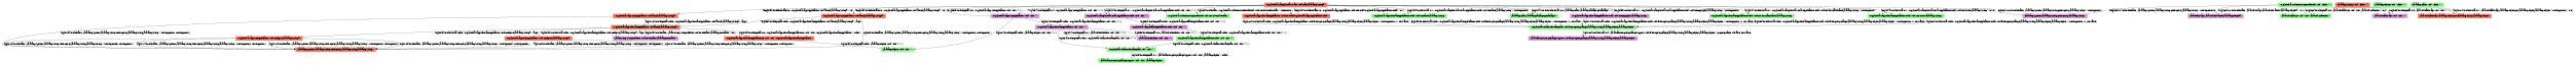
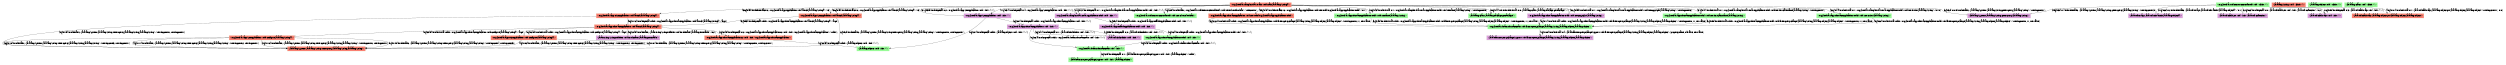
  digraph {
    node [color=".3 .2 1.0" fillcolor=palegreen shape=box style=filled]
    edge [arrowhead=vee]
    n1 [fillcolor=salmon label="<org.jhotdraw.app.OSXApplication: void launch(java.lang.String[])>"]
    n2 [fillcolor=salmon label="<java.lang.System: java.lang.String setProperty(java.lang.String,java.lang.String)>"]
    n3 [fillcolor=salmon label="<org.jhotdraw.app.AbstractApplication: void launch(java.lang.String[])>"]
    n4 [fillcolor=salmon label="<org.jhotdraw.app.OSXApplication: void configure(java.lang.String[])>"]
    n5 [fillcolor=plum label="<javax.swing.SwingUtilities: void invokeLater(java.lang.Runnable)>"]
    n6 [fillcolor=salmon label="<org.jhotdraw.app.AbstractApplication$2: void <init>(org.jhotdraw.app.AbstractApplication)>"]
    n7 [fillcolor=salmon label="<org.jhotdraw.app.SDIApplication: void configure(java.lang.String[])>"]
    n8 [label="<org.jhotdraw.app.AbstractApplicationModel: void <init>()>"]
    n9 [label="<org.jhotdraw.beans.AbstractBean: void <init>()>"]
    n10 [label="<java.beans.PropertyChangeSupport: void <init>(java.lang.Object)>"]
    n11 [fillcolor=plum label="<org.jhotdraw.app.DefaultApplicationModel: void <init>()>"]
    n12 [fillcolor=plum label="<java.util.HashMap: void <init>()>"]
    n13 [label="<org.jhotdraw.app.AbstractApplicationModel: void setName(java.lang.String)>"]
    n14 [label="<org.jhotdraw.beans.AbstractBean: void firePropertyChange(java.lang.String,java.lang.Object,java.lang.Object)>"]
    n15 [fillcolor=plum label="<java.beans.PropertyChangeSupport: void firePropertyChange(java.lang.String,java.lang.Object,java.lang.Object)>"]
    n16 [fillcolor=plum label="<org.jhotdraw.app.AbstractApplicationModel: void setCopyright(java.lang.String)>"]
    n17 [fillcolor=plum label="<org.jhotdraw.app.AbstractApplication: void <init>()>"]
    n18 [fillcolor=plum label="<java.util.LinkedList: void <init>()>"]
    n19 [fillcolor=salmon label="<java.util.HashMap: java.lang.Object put(java.lang.Object,java.lang.Object)>"]
    n20 [fillcolor=salmon label="<org.jhotdraw.app.SDIApplication: void launch(java.lang.String[])>"]
    n21 [fillcolor=salmon label="<java.lang.String: void <clinit>()>"]
    n22 [fillcolor=salmon label="<org.jhotdraw.app.AbstractApplication: void setModel(org.jhotdraw.app.ApplicationModel)>"]
    n23 [fillcolor=plum label="<org.jhotdraw.app.SDIApplication: void <init>()>"]
    n24 [label="<java.lang.Object: void <init>()>"]
    n25 [fillcolor=plum label="<org.jhotdraw.samples.draw.DrawApplicationModel: void <init>()>"]
    n26 [fillcolor=salmon label="<org.jhotdraw.samples.draw.Main: void main(java.lang.String[])>"]
    n27 [label="<org.jhotdraw.util.ResourceBundleUtil: void setVerbose(boolean)>"]
    n28 [label="<org.jhotdraw.app.AbstractApplicationModel: void setVersion(java.lang.String)>"]
    n29 [label="<org.jhotdraw.app.AbstractApplicationModel: void setViewClassName(java.lang.String)>"]
    n30 [label="<java.lang.Class: java.lang.Package getPackage()>"]
    n31 [fillcolor=plum label="<java.lang.System: java.lang.String getProperty(java.lang.String)>"]
    n32 [label="<java.lang.Object: void <clinit>()>"]
    n33 [fillcolor=plum label="<java.util.Arrays: java.util.List asList(java.lang.Object[])>"]
-   n34 [label="<java.util.HashSet: void <init>(java.util.Collection)>"]
+   n34 [fillcolor=plum label="<java.util.HashSet: void <init>(java.util.Collection)>"]
    n35 [label="<java.lang.Class: void <clinit>()>"]
    n36 [label="<org.jhotdraw.util.ResourceBundleUtil: void <clinit>()>"]
    n1 -> n2 [label="[2@L175] invokestatic <java.lang.System: java.lang.String setProperty(java.lang.String,java.lang.String)>(%stringconst0, %stringconst1);"]
    n1 -> n3 [arrowhead=odot label="[3@L176] invokespecial %this.<org.jhotdraw.app.AbstractApplication: void launch(java.lang.String[])>(args);"]
    n3 -> n4 [arrowhead=odot label="[0@L248] invokevirtual %this.<org.jhotdraw.app.AbstractApplication: void configure(java.lang.String[])>(args);"]
    n3 -> n5 [arrowhead=odot label="[3@L249] invokestatic <javax.swing.SwingUtilities: void invokeLater(java.lang.Runnable)>($r2);"]
    n3 -> n6 [label="[2@L249] invokespecial $r2.<org.jhotdraw.app.AbstractApplication$2: void <init>(org.jhotdraw.app.AbstractApplication)>(%this);"]
    n3 -> n7 [arrowhead=odot label="[0@L248] invokevirtual %this.<org.jhotdraw.app.AbstractApplication: void configure(java.lang.String[])>(args);"]
    n4 -> n2 [label="[2@L181] invokestatic <java.lang.System: java.lang.String setProperty(java.lang.String,java.lang.String)>(%stringconst0, %stringconst1);"]
    n4 -> n2 [arrowhead=odot label="[4@L182] invokestatic <java.lang.System: java.lang.String setProperty(java.lang.String,java.lang.String)>(%stringconst2, %stringconst1);"]
    n6 -> n24 [arrowhead=odot label="[1@L249] invokespecial %this.<java.lang.Object: void <init>()>();"]
    n7 -> n2 [label="[6@L118] invokestatic <java.lang.System: java.lang.String setProperty(java.lang.String,java.lang.String)>(%stringconst3, %stringconst1);"]
    n7 -> n2 [arrowhead=odot label="[4@L117] invokestatic <java.lang.System: java.lang.String setProperty(java.lang.String,java.lang.String)>(%stringconst2, %stringconst1);"]
    n7 -> n2 [arrowhead=odot label="[2@L116] invokestatic <java.lang.System: java.lang.String setProperty(java.lang.String,java.lang.String)>(%stringconst0, %stringconst1);"]
    n7 -> n2 [label="[9@L119] invokestatic <java.lang.System: java.lang.String setProperty(java.lang.String,java.lang.String)>(%stringconst4, %stringconst5);"]
    n8 -> n9 [label="[0@L43] invokespecial %this.<org.jhotdraw.beans.AbstractBean: void <init>()>();"]
    n9 -> n10 [arrowhead=odot label="[2@L29] invokespecial $r1.<java.beans.PropertyChangeSupport: void <init>(java.lang.Object)>(%this);"]
    n11 -> n8 [arrowhead=odot label="[0@L64] invokespecial %this.<org.jhotdraw.app.AbstractApplicationModel: void <init>()>();"]
    n13 -> n14 [arrowhead=odot label="[3@L49] invokevirtual %this.<org.jhotdraw.app.AbstractApplicationModel: void firePropertyChange(java.lang.String,java.lang.Object,java.lang.Object)>(%stringconst0, r1, newValue);"]
    n14 -> n15 [label="[1@L108] invokevirtual $r4.<java.beans.PropertyChangeSupport: void firePropertyChange(java.lang.String,java.lang.Object,java.lang.Object)>(propertyName, oldValue, newValue);"]
    n16 -> n14 [label="[3@L71] invokevirtual %this.<org.jhotdraw.app.AbstractApplicationModel: void firePropertyChange(java.lang.String,java.lang.Object,java.lang.Object)>(%stringconst0, r1, newValue);"]
    n17 -> n9 [label="[0@L64] invokespecial %this.<org.jhotdraw.beans.AbstractBean: void <init>()>();"]
    n17 -> n18 [label="[7@L55] invokespecial $r2.<java.util.LinkedList: void <init>()>();"]
    n17 -> n18 [arrowhead=odot label="[2@L47] invokespecial $r1.<java.util.LinkedList: void <init>()>();"]
    n20 -> n2 [arrowhead=odot label="[2@L92] invokestatic <java.lang.System: java.lang.String setProperty(java.lang.String,java.lang.String)>(%stringconst0, %stringconst1);"]
    n20 -> n3 [arrowhead=odot label="[3@L93] invokespecial %this.<org.jhotdraw.app.AbstractApplication: void launch(java.lang.String[])>(args);"]
    n22 -> n14 [arrowhead=odot label="[3@L120] invokevirtual %this.<org.jhotdraw.app.AbstractApplication: void firePropertyChange(java.lang.String,java.lang.Object,java.lang.Object)>(%stringconst0, r1, newValue);"]
    n23 -> n17 [arrowhead=odot label="[0@L87] invokespecial %this.<org.jhotdraw.app.AbstractApplication: void <init>()>();"]
    n23 -> n24 [label="[0@L27] invokespecial %this.<java.lang.Object: void <init>()>();"]
    n25 -> n11 [label="[0@L52] invokespecial %this.<org.jhotdraw.app.DefaultApplicationModel: void <init>()>();"]
    n26 -> n1 [label="[36@L49] invokeinterface r6.<org.jhotdraw.app.Application: void launch(java.lang.String[])>(r3);"]
    n26 -> n13 [label="[26@L43] invokevirtual $r7.<org.jhotdraw.samples.draw.DrawApplicationModel: void setName(java.lang.String)>(%stringconst5);"]
    n26 -> n16 [arrowhead=odot label="[32@L45] invokevirtual $r7.<org.jhotdraw.samples.draw.DrawApplicationModel: void setCopyright(java.lang.String)>(%stringconst6);"]
    n26 -> n20 [label="[36@L49] invokeinterface r6.<org.jhotdraw.app.Application: void launch(java.lang.String[])>(r3);"]
    n26 -> n22 [label="[35@L48] invokeinterface r6.<org.jhotdraw.app.Application: void setModel(org.jhotdraw.app.ApplicationModel)>($r7);"]
    n26 -> n23 [label="[17@L37] invokespecial $r4.<org.jhotdraw.app.SDIApplication: void <init>()>();"]
    n26 -> n23 [arrowhead=odot label="[21@L39] invokespecial $r2.<org.jhotdraw.app.SDIApplication: void <init>()>();"]
    n26 -> n25 [label="[24@L42] invokespecial $r7.<org.jhotdraw.samples.draw.DrawApplicationModel: void <init>()>();"]
    n26 -> n27 [label="[1@L29] invokestatic <org.jhotdraw.util.ResourceBundleUtil: void setVerbose(boolean)>(%intconst0);"]
    n26 -> n28 [arrowhead=odot label="[30@L44] invokevirtual $r7.<org.jhotdraw.samples.draw.DrawApplicationModel: void setVersion(java.lang.String)>($r10);"]
    n26 -> n29 [label="[34@L47] invokevirtual $r7.<org.jhotdraw.samples.draw.DrawApplicationModel: void setViewClassName(java.lang.String)>(%stringconst7);"]
    n26 -> n30 [label="[28@L44] $r9 = invokevirtual $r8.<java.lang.Class: java.lang.Package getPackage()>();"]
    n26 -> n31 [arrowhead=odot label="[3@L32] $r0 = invokestatic <java.lang.System: java.lang.String getProperty(java.lang.String)>(%stringconst1);"]
    n28 -> n14 [label="[3@L60] invokevirtual %this.<org.jhotdraw.app.AbstractApplicationModel: void firePropertyChange(java.lang.String,java.lang.Object,java.lang.Object)>(%stringconst0, r1, newValue);"]
    n29 -> n14 [label="[3@L85] invokevirtual %this.<org.jhotdraw.app.AbstractApplicationModel: void firePropertyChange(java.lang.String,java.lang.Object,java.lang.Object)>(%stringconst0, r1, newValue);"]
    n36 -> n12 [label="[26@L89] invokespecial $r3.<java.util.HashMap: void <init>()>();"]
    n36 -> n19 [label="[48@L101] invokevirtual $r7.<java.util.HashMap: java.lang.Object put(java.lang.Object,java.lang.Object)>(%stringconst17, $r8);"]
    n36 -> n31 [arrowhead=odot label="[29@L92] $r4 = invokestatic <java.lang.System: java.lang.String getProperty(java.lang.String)>(%stringconst13);"]
    n36 -> n33 [arrowhead=odot label="[21@L66] $r2 = invokestatic <java.util.Arrays: java.util.List asList(java.lang.Object[])>($r1);"]
    n36 -> n34 [arrowhead=odot label="[22@L66] invokespecial $r0.<java.util.HashSet: void <init>(java.util.Collection)>($r2);"]
  }
